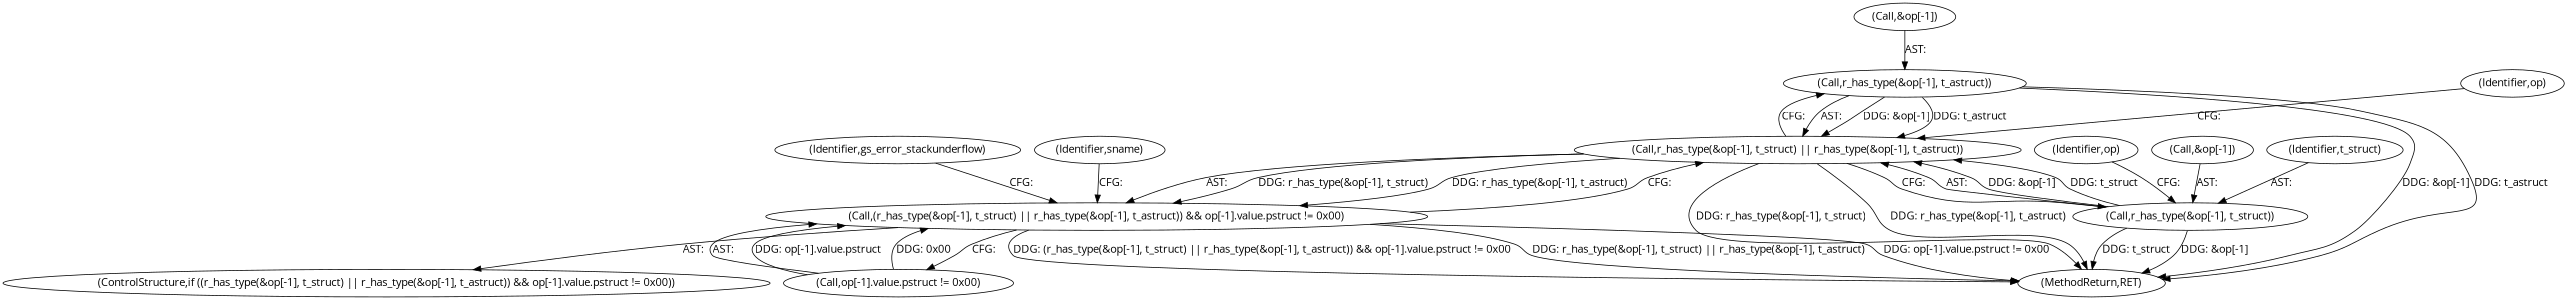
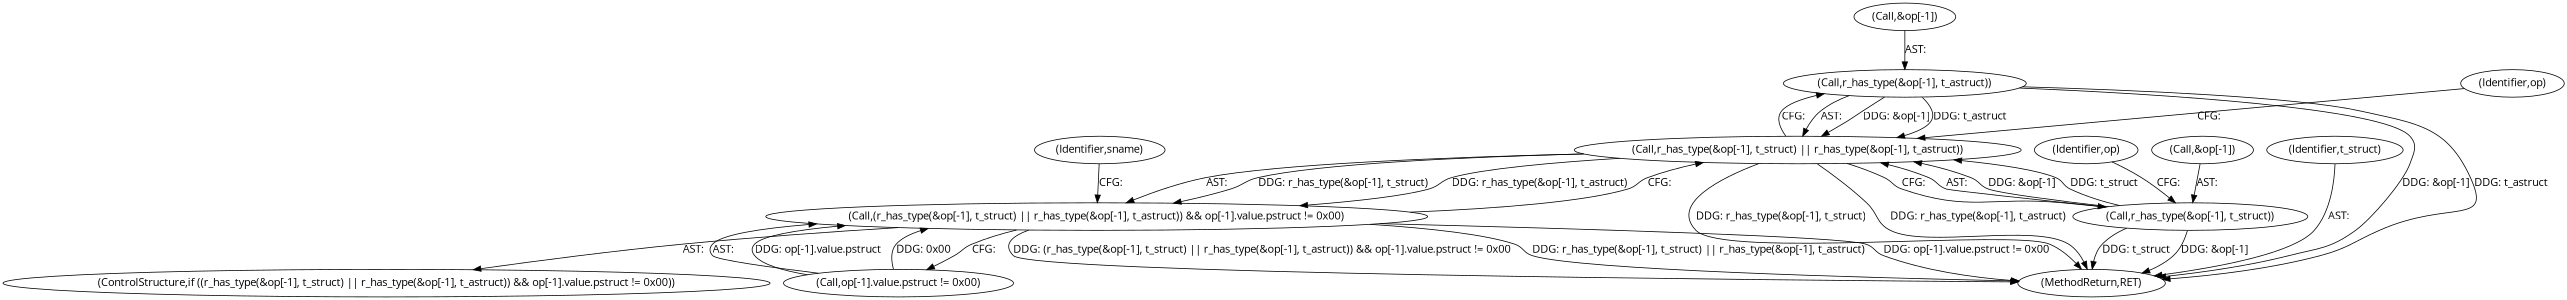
  digraph {
    fontname="Open Sans"
    node [fontname="Open Sans"]
    edge [fontname="Open Sans"]
    n1 [label="(Call,r_has_type(&op[-1], t_astruct))"]
    n2 [label="(Call,r_has_type(&op[-1], t_struct) || r_has_type(&op[-1], t_astruct))"]
    n3 [label="(MethodReturn,RET)"]
    n4 [label="(Call,r_has_type(&op[-1], t_struct))"]
    n5 [label="(Call,(r_has_type(&op[-1], t_struct) || r_has_type(&op[-1], t_astruct)) && op[-1].value.pstruct != 0x00)"]
    n6 [label="(Identifier,t_struct)"]
    n7 [label="(ControlStructure,if ((r_has_type(&op[-1], t_struct) || r_has_type(&op[-1], t_astruct)) && op[-1].value.pstruct != 0x00))"]
    n8 [label="(Call,op[-1].value.pstruct != 0x00)"]
-   n9 [label="(Identifier,gs_error_stackunderflow)"]
    n10 [label="(Identifier,op)"]
    n11 [label="(Identifier,op)"]
    n12 [label="(Call,&op[-1])"]
    n13 [label="(Call,&op[-1])"]
    n14 [label="(Identifier,sname)"]
    n1 -> n2 [label="AST: "]
    n1 -> n2 [label="DDG: &op[-1]"]
    n1 -> n2 [label="DDG: t_astruct"]
    n1 -> n3 [label="DDG: &op[-1]"]
    n1 -> n3 [label="DDG: t_astruct"]
    n2 -> n1 [label="CFG: "]
    n2 -> n3 [label="DDG: r_has_type(&op[-1], t_struct)"]
    n2 -> n3 [label="DDG: r_has_type(&op[-1], t_astruct)"]
    n2 -> n4 [label="CFG: "]
    n2 -> n5 [label="AST: "]
    n2 -> n5 [label="DDG: r_has_type(&op[-1], t_struct)"]
    n2 -> n5 [label="DDG: r_has_type(&op[-1], t_astruct)"]
    n4 -> n2 [label="AST: "]
    n4 -> n2 [label="DDG: &op[-1]"]
    n4 -> n2 [label="DDG: t_struct"]
    n4 -> n3 [label="DDG: &op[-1]"]
    n4 -> n3 [label="DDG: t_struct"]
    n5 -> n2 [label="CFG: "]
    n5 -> n3 [label="DDG: r_has_type(&op[-1], t_struct) || r_has_type(&op[-1], t_astruct)"]
    n5 -> n3 [label="DDG: op[-1].value.pstruct != 0x00"]
    n5 -> n3 [label="DDG: (r_has_type(&op[-1], t_struct) || r_has_type(&op[-1], t_astruct)) && op[-1].value.pstruct != 0x00"]
    n5 -> n7 [label="AST: "]
    n5 -> n8 [label="CFG: "]
-   n6 -> n4 [label="AST: "]
+   n6 -> n3 [label="AST: "]
    n8 -> n5 [label="AST: "]
    n8 -> n5 [label="DDG: op[-1].value.pstruct"]
    n8 -> n5 [label="DDG: 0x00"]
-   n9 -> n5 [label="CFG: "]
    n10 -> n4 [label="CFG: "]
    n11 -> n2 [label="CFG: "]
    n12 -> n4 [label="AST: "]
    n13 -> n1 [label="AST: "]
    n14 -> n5 [label="CFG: "]
  }
